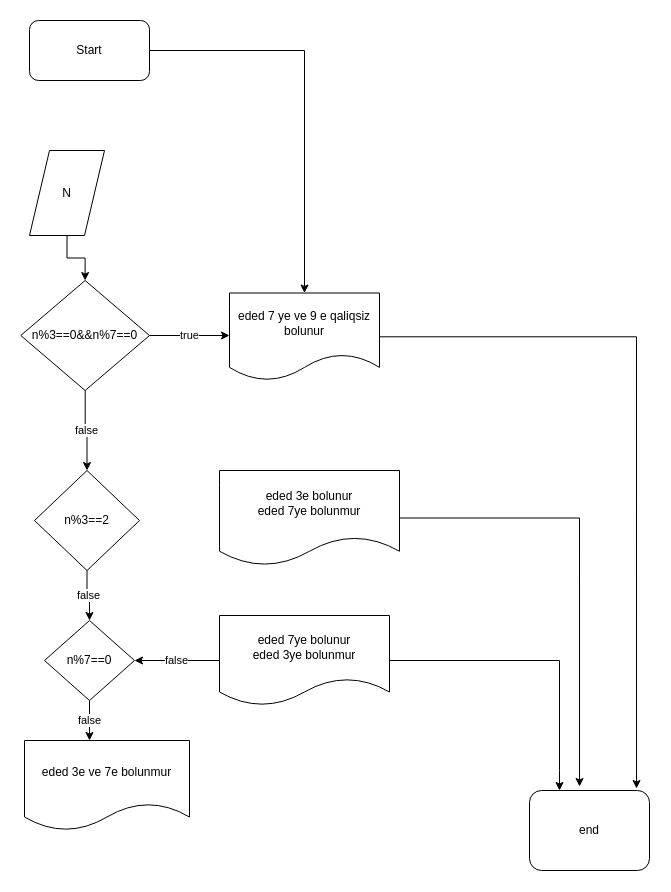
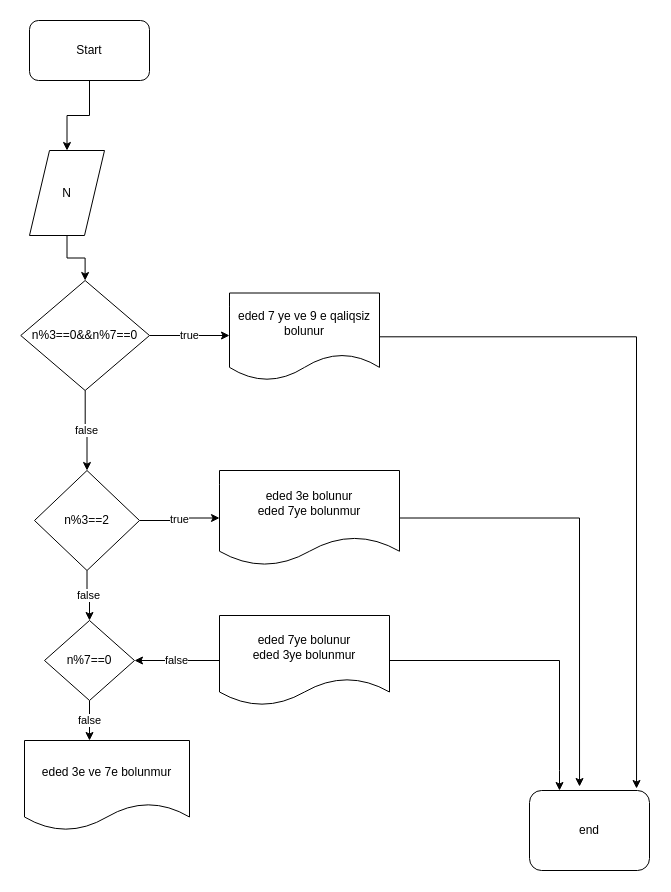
  <mxCell id="0" />
  <mxCell id="1" parent="0" />
- <mxCell id="2" style="edgeStyle=orthogonalEdgeStyle;rounded=0;orthogonalLoop=1;jettySize=auto;html=1;" edge="1" parent="1" source="3" target="21"><mxGeometry relative="1" as="geometry" /></mxCell>
+ <mxCell id="2" style="edgeStyle=orthogonalEdgeStyle;rounded=0;orthogonalLoop=1;jettySize=auto;html=1;" edge="1" parent="1" source="3" target="5"><mxGeometry relative="1" as="geometry" /></mxCell>
  <mxCell id="3" value="Start" style="rounded=1;whiteSpace=wrap;html=1;" vertex="1" parent="1"><mxGeometry x="29" y="20" width="120" height="60" as="geometry" /></mxCell>
  <mxCell id="4" style="edgeStyle=orthogonalEdgeStyle;rounded=0;orthogonalLoop=1;jettySize=auto;html=1;entryX=0.5;entryY=0;entryDx=0;entryDy=0;" edge="1" parent="1" source="5" target="8"><mxGeometry relative="1" as="geometry" /></mxCell>
  <mxCell id="5" value="N" style="shape=parallelogram;perimeter=parallelogramPerimeter;whiteSpace=wrap;html=1;fixedSize=1;" vertex="1" parent="1"><mxGeometry x="29" y="150" width="75" height="85" as="geometry" /></mxCell>
  <mxCell id="6" value="true" style="edgeStyle=orthogonalEdgeStyle;rounded=0;orthogonalLoop=1;jettySize=auto;html=1;" edge="1" parent="1" source="8"><mxGeometry relative="1" as="geometry"><mxPoint x="229" y="335" as="targetPoint" /></mxGeometry></mxCell>
  <mxCell id="7" value="false" style="edgeStyle=orthogonalEdgeStyle;rounded=0;orthogonalLoop=1;jettySize=auto;html=1;entryX=0.5;entryY=0;entryDx=0;entryDy=0;" edge="1" parent="1" source="8" target="13"><mxGeometry relative="1" as="geometry" /></mxCell>
  <mxCell id="8" value="n%3==0&amp;amp;&amp;amp;n%7==0" style="rhombus;whiteSpace=wrap;html=1;" vertex="1" parent="1"><mxGeometry x="20.25" y="280" width="128.75" height="110" as="geometry" /></mxCell>
  <mxCell id="9" style="edgeStyle=orthogonalEdgeStyle;rounded=0;orthogonalLoop=1;jettySize=auto;html=1;entryX=0.417;entryY=-0.05;entryDx=0;entryDy=0;entryPerimeter=0;" edge="1" parent="1" source="10" target="22"><mxGeometry relative="1" as="geometry"><mxPoint x="579" y="760" as="targetPoint" /><Array as="points"><mxPoint x="579" y="518" /></Array></mxGeometry></mxCell>
  <mxCell id="10" value="eded 3e bolunur&lt;br&gt;eded 7ye bolunmur" style="shape=document;whiteSpace=wrap;html=1;boundedLbl=1;" vertex="1" parent="1"><mxGeometry x="219" y="470" width="180" height="95" as="geometry" /></mxCell>
+ <mxCell id="11" value="true" style="edgeStyle=orthogonalEdgeStyle;rounded=0;orthogonalLoop=1;jettySize=auto;html=1;entryX=0;entryY=0.5;entryDx=0;entryDy=0;" edge="1" parent="1" source="13" target="10"><mxGeometry relative="1" as="geometry" /></mxCell>
  <mxCell id="12" value="false" style="edgeStyle=orthogonalEdgeStyle;rounded=0;orthogonalLoop=1;jettySize=auto;html=1;" edge="1" parent="1" source="13" target="15"><mxGeometry relative="1" as="geometry" /></mxCell>
  <mxCell id="13" value="n%3==2" style="rhombus;whiteSpace=wrap;html=1;" vertex="1" parent="1"><mxGeometry x="34" y="470" width="105" height="100" as="geometry" /></mxCell>
  <mxCell id="14" value="false" style="edgeStyle=orthogonalEdgeStyle;rounded=0;orthogonalLoop=1;jettySize=auto;html=1;" edge="1" parent="1" source="15"><mxGeometry relative="1" as="geometry"><mxPoint x="89" y="740" as="targetPoint" /></mxGeometry></mxCell>
  <mxCell id="15" value="n%7==0" style="rhombus;whiteSpace=wrap;html=1;" vertex="1" parent="1"><mxGeometry x="44" y="620" width="90" height="80" as="geometry" /></mxCell>
  <mxCell id="16" value="eded 3e ve 7e bolunmur" style="shape=document;whiteSpace=wrap;html=1;boundedLbl=1;" vertex="1" parent="1"><mxGeometry x="24" y="740" width="165" height="90" as="geometry" /></mxCell>
  <mxCell id="17" value="false&lt;br&gt;" style="edgeStyle=orthogonalEdgeStyle;rounded=0;orthogonalLoop=1;jettySize=auto;html=1;entryX=1;entryY=0.5;entryDx=0;entryDy=0;" edge="1" parent="1" source="19" target="15"><mxGeometry relative="1" as="geometry" /></mxCell>
  <mxCell id="18" style="edgeStyle=orthogonalEdgeStyle;rounded=0;orthogonalLoop=1;jettySize=auto;html=1;" edge="1" parent="1" source="19"><mxGeometry relative="1" as="geometry"><mxPoint x="559" y="790" as="targetPoint" /><Array as="points"><mxPoint x="559" y="660" /><mxPoint x="559" y="770" /></Array></mxGeometry></mxCell>
  <mxCell id="19" value="eded 7ye bolunur&lt;br&gt;eded 3ye bolunmur" style="shape=document;whiteSpace=wrap;html=1;boundedLbl=1;" vertex="1" parent="1"><mxGeometry x="219" y="615" width="170" height="90" as="geometry" /></mxCell>
  <mxCell id="20" style="edgeStyle=orthogonalEdgeStyle;rounded=0;orthogonalLoop=1;jettySize=auto;html=1;entryX=0.892;entryY=-0.025;entryDx=0;entryDy=0;entryPerimeter=0;" edge="1" parent="1" source="21" target="22"><mxGeometry relative="1" as="geometry"><mxPoint x="639" y="770" as="targetPoint" /></mxGeometry></mxCell>
  <mxCell id="21" value="eded 7 ye ve 9 e qaliqsiz bolunur" style="shape=document;whiteSpace=wrap;html=1;boundedLbl=1;" vertex="1" parent="1"><mxGeometry x="229" y="292.5" width="150" height="87.5" as="geometry" /></mxCell>
  <mxCell id="22" value="end" style="rounded=1;whiteSpace=wrap;html=1;" vertex="1" parent="1"><mxGeometry x="529" y="790" width="120" height="80" as="geometry" /></mxCell>
